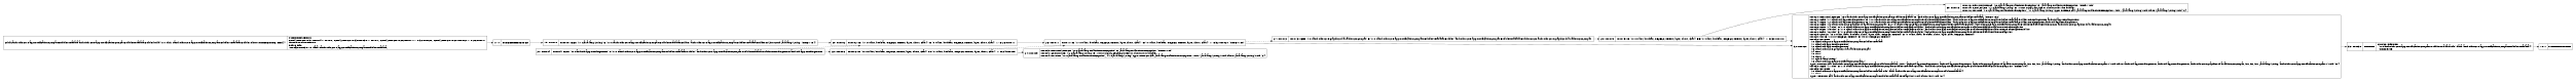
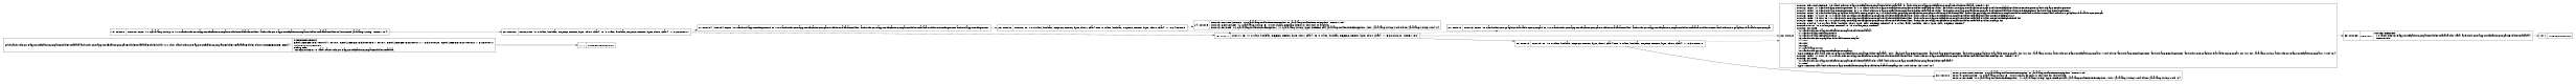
  digraph {
    rankdir=LR
    node [shape=record]
    n1 [label="{17\:\ ?|TYPE_ENTER_BLOCK\l}"]
    n2 [label="{19\:\ 0x0000|0x0000: IGET  (r7 I:java.lang.String) = (r10 I:androidx.core.app.NotificationCompat$BubbleMetadata$Builder) androidx.core.app.NotificationCompat.BubbleMetadata.Builder.mShortcutId java.lang.String  (LINE:7184)\l}"]
    n3 [label="{20\:\ 0x0002|0x0002: IF  (r7 I:??[int, boolean, OBJECT, ARRAY, byte, short, char]) != (0 ??[int, boolean, OBJECT, ARRAY, byte, short, char])  \-\> B:26:0x0011 \l}"]
    n4 [label="{21\:\ 0x0004|0x0004: IGET  (r0 I:android.app.PendingIntent) = (r10 I:androidx.core.app.NotificationCompat$BubbleMetadata$Builder) androidx.core.app.NotificationCompat.BubbleMetadata.Builder.mPendingIntent android.app.PendingIntent \l}"]
    n5 [label="{26\:\ 0x0011|0x0011: IF  (r7 I:??[int, boolean, OBJECT, ARRAY, byte, short, char]) != (0 ??[int, boolean, OBJECT, ARRAY, byte, short, char])  \-\> B:32:0x0020  (LINE:7188)\l}"]
    n6 [label="{22\:\ 0x0006|0x0006: IF  (r0 I:??[int, boolean, OBJECT, ARRAY, byte, short, char]) == (0 ??[int, boolean, OBJECT, ARRAY, byte, short, char])  \-\> B:24:0x0009 \l}"]
    n7 [label="{27\:\ 0x0013|0x0013: IGET  (r0 I:androidx.core.graphics.drawable.IconCompat) = (r10 I:androidx.core.app.NotificationCompat$BubbleMetadata$Builder) androidx.core.app.NotificationCompat.BubbleMetadata.Builder.mIcon androidx.core.graphics.drawable.IconCompat \l}"]
-   n8 [label="{32\:\ 0x0020|0x0020: NEW_INSTANCE  (r9 I:androidx.core.app.NotificationCompat$BubbleMetadata) =  androidx.core.app.NotificationCompat$BubbleMetadata  (LINE:7192)\l0x0022: IGET  (r1 I:android.app.PendingIntent) = (r10 I:androidx.core.app.NotificationCompat$BubbleMetadata$Builder) androidx.core.app.NotificationCompat.BubbleMetadata.Builder.mPendingIntent android.app.PendingIntent \l0x0024: IGET  (r2 I:android.app.PendingIntent) = (r10 I:androidx.core.app.NotificationCompat$BubbleMetadata$Builder) androidx.core.app.NotificationCompat.BubbleMetadata.Builder.mDeleteIntent android.app.PendingIntent \l0x0026: IGET  (r3 I:androidx.core.graphics.drawable.IconCompat) = (r10 I:androidx.core.app.NotificationCompat$BubbleMetadata$Builder) androidx.core.app.NotificationCompat.BubbleMetadata.Builder.mIcon androidx.core.graphics.drawable.IconCompat \l0x0028: IGET  (r4 I:int) = (r10 I:androidx.core.app.NotificationCompat$BubbleMetadata$Builder) androidx.core.app.NotificationCompat.BubbleMetadata.Builder.mDesiredHeight int \l0x002a: IGET  (r5 I:int) = (r10 I:androidx.core.app.NotificationCompat$BubbleMetadata$Builder) androidx.core.app.NotificationCompat.BubbleMetadata.Builder.mDesiredHeightResId int \l0x002c: IGET  (r6 I:int) = (r10 I:androidx.core.app.NotificationCompat$BubbleMetadata$Builder) androidx.core.app.NotificationCompat.BubbleMetadata.Builder.mFlags int \l0x002e: CONST  (r8 I:??[int, float, boolean, short, byte, char, OBJECT, ARRAY]) = (0 ??[int, float, boolean, short, byte, char, OBJECT, ARRAY]) \l0x002f: MOVE  (r0 I:??[OBJECT, ARRAY]) = (r9 I:??[OBJECT, ARRAY]) \l0x0030: INVOKE  \l  (r0 I:androidx.core.app.NotificationCompat$BubbleMetadata)\l  (r1 I:android.app.PendingIntent)\l  (r2 I:android.app.PendingIntent)\l  (r3 I:androidx.core.graphics.drawable.IconCompat)\l  (r4 I:int)\l  (r5 I:int)\l  (r6 I:int)\l  (r7 I:java.lang.String)\l  (r8 I:androidx.core.app.NotificationCompat$1)\l type: DIRECT call: androidx.core.app.NotificationCompat.BubbleMetadata.\<init\>(android.app.PendingIntent, android.app.PendingIntent, androidx.core.graphics.drawable.IconCompat, int, int, int, java.lang.String, androidx.core.app.NotificationCompat$1):void A[MD:(android.app.PendingIntent, android.app.PendingIntent, androidx.core.graphics.drawable.IconCompat, int, int, int, java.lang.String, androidx.core.app.NotificationCompat$1):void (m)]\l0x0033: IGET  (r1 I:int) = (r10 I:androidx.core.app.NotificationCompat$BubbleMetadata$Builder) androidx.core.app.NotificationCompat.BubbleMetadata.Builder.mFlags int  (LINE:7194)\l0x0035: INVOKE  \l  (r0 I:androidx.core.app.NotificationCompat$BubbleMetadata A[D('data' androidx.core.app.NotificationCompat$BubbleMetadata)])\l  (r1 I:int)\l type: VIRTUAL call: androidx.core.app.NotificationCompat.BubbleMetadata.setFlags(int):void A[MD:(int):void (m)]\l}"]
+   n8 [label="{32\:\ 0x0020|0x0020: NEW_INSTANCE  (r9 I:androidx.core.app.NotificationCompat$BubbleMetadata) =  androidx.core.app.NotificationCompat$BubbleMetadata  (LINE:7192)\l0x0022: IGET  (r1 I:android.app.PendingIntent) = (r10 I:androidx.core.app.NotificationCompat$BubbleMetadata$Builder) androidx.core.app.NotificationCompat.BubbleMetadata.Builder.mPendingIntent android.app.PendingIntent \l0x0024: IGET  (r2 I:android.app.PendingIntent) = (r10 I:androidx.core.app.NotificationCompat$BubbleMetadata$Builder) androidx.core.app.NotificationCompat.BubbleMetadata.Builder.mDeleteIntent android.app.PendingIntent \l0x0026: IGET  (r3 I:androidx.core.graphics.drawable.IconCompat) = (r10 I:androidx.core.app.NotificationCompat$BubbleMetadata$Builder) androidx.core.app.NotificationCompat.BubbleMetadata.Builder.mIcon androidx.core.graphics.drawable.IconCompat \l0x0028: IGET  (r4 I:int) = (r10 I:androidx.core.app.NotificationCompat$BubbleMetadata$Builder) androidx.core.app.NotificationCompat.BubbleMetadata.Builder.mDesiredHeight int \l0x002a: IGET  (r5 I:int) = (r10 I:androidx.core.app.NotificationCompat$BubbleMetadata$Builder) androidx.core.app.NotificationCompat.BubbleMetadata.Builder.mDesiredHeightResId int \l0x002c: IGET  (r6 I:int) = (r10 I:androidx.core.app.NotificationCompat$BubbleMetadata$Builder) androidx.core.app.NotificationCompat.BubbleMetadata.Builder.mFlags int \l0x002e: CONST  (r8 I:??[int, float, boolean, short, byte, char, OBJECT, ARRAY]) = (0 ??[int, float, boolean, short, byte, char, OBJECT, ARRAY]) \l0x002f: MOVE  (r0 I:??[OBJECT, ARRAY]) = (r9 I:??[OBJECT, ARRAY]) \l0x0030: INVOKE  \l  (r0 I:androidx.core.app.NotificationCompat$BubbleMetadata)\l  (r1 I:android.app.PendingIntent)\l  (r2 I:android.app.PendingIntent)\l  (r3 I:androidx.core.graphics.drawable.IconCompat)\l  (r4 I:int)\l  (r5 I:int)\l  (r6 I:int)\l  (r7 I:java.lang.Must)\l  (r8 I:androidx.core.app.NotificationCompat$1)\l type: DIRECT call: androidx.core.app.NotificationCompat.BubbleMetadata.\<init\>(android.app.PendingIntent, android.app.PendingIntent, androidx.core.graphics.drawable.IconCompat, int, int, int, java.lang.String, androidx.core.app.NotificationCompat$1):void A[MD:(android.app.PendingIntent, android.app.PendingIntent, androidx.core.graphics.drawable.IconCompat, int, int, int, java.lang.String, androidx.core.app.NotificationCompat$1):void (m)]\l0x0033: IGET  (r1 I:int) = (r10 I:androidx.core.app.NotificationCompat$BubbleMetadata$Builder) androidx.core.app.NotificationCompat.BubbleMetadata.Builder.mFlags int  (LINE:7194)\l0x0035: INVOKE  \l  (r0 I:androidx.core.app.NotificationCompat$BubbleMetadata A[D('data' androidx.core.app.NotificationCompat$BubbleMetadata)])\l  (r1 I:int)\l type: VIRTUAL call: androidx.core.app.NotificationCompat.BubbleMetadata.setFlags(int):void A[MD:(int):void (m)]\l}"]
    n9 [label="{24\:\ 0x0009|0x0009: NEW_INSTANCE  (r0 I:java.lang.NullPointerException) =  java.lang.NullPointerException  (LINE:7185)\l0x000b: CONST_STR  (r1 I:java.lang.String) =  \"Must supply pending intent or shortcut to bubble\" \l0x000d: INVOKE  (r0 I:java.lang.NullPointerException), (r1 I:java.lang.String) type: DIRECT call: java.lang.NullPointerException.\<init\>(java.lang.String):void A[MD:(java.lang.String):void (c)]\l}"]
-   n10 [label="{18\:\ ?|MTH_EXIT_INLINE\l}"]
+   n10 [label="{18\:\ ?|MTH_EXIT_BLOCK\l}"]
    n11 [label="{28\:\ 0x0015|0x0015: IF  (r0 I:??[int, boolean, OBJECT, ARRAY, byte, short, char]) == (0 ??[int, boolean, OBJECT, ARRAY, byte, short, char])  \-\> B:30:0x0018 \l}"]
    n12 [label="{33\:\ 0x0038|RETURN\l|0x0038: RETURN  \l  (r0 I:androidx.core.app.NotificationCompat$BubbleMetadata A[D('data' androidx.core.app.NotificationCompat$BubbleMetadata)])\l  (LINE:9195)\l}"]
    n13 [label="{30\:\ 0x0018|0x0018: NEW_INSTANCE  (r0 I:java.lang.NullPointerException) =  java.lang.NullPointerException  (LINE:7189)\l0x001a: CONST_STR  (r1 I:java.lang.String) =  \"Must supply an icon or shortcut for the bubble\" \l0x001c: INVOKE  (r0 I:java.lang.NullPointerException), (r1 I:java.lang.String) type: DIRECT call: java.lang.NullPointerException.\<init\>(java.lang.String):void A[MD:(java.lang.String):void (c)]\l}"]
    n14 [label="{public androidx.core.app.NotificationCompat$BubbleMetadata androidx.core.app.NotificationCompat.BubbleMetadata.Builder.build((r10 'this' I:androidx.core.app.NotificationCompat$BubbleMetadata$Builder A[IMMUTABLE_TYPE, THIS]))  | USE_LINES_HINTS\lCROSS_EDGE: B:31:0x001f \-\> B:18:?, CROSS_EDGE: B:33:0x0038 \-\> B:18:?, CROSS_EDGE: B:26:0x0011 \-\> B:32:0x0020, CROSS_EDGE: B:20:0x0002 \-\> B:26:0x0011\lINLINE_NOT_NEEDED\lDebug Info:\l  0x0033\-0x0038: r0 'data' Landroidx\/core\/app\/NotificationCompat$BubbleMetadata;\l}"]
-   n1 -> n2
    n2 -> n3
-   n4 -> n3 [style=dashed]
+   n3 -> n4 [style=dashed]
    n3 -> n5
    n4 -> n6
    n5 -> n7 [style=dashed]
    n5 -> n8
    n6 -> n5 [style=dashed]
    n6 -> n9
-   n7 -> n11
+   n5 -> n11
    n8 -> n12
    n11 -> n8 [style=dashed]
    n11 -> n13
    n12 -> n10
    n14 -> n1
  }
